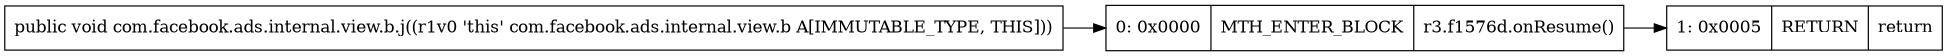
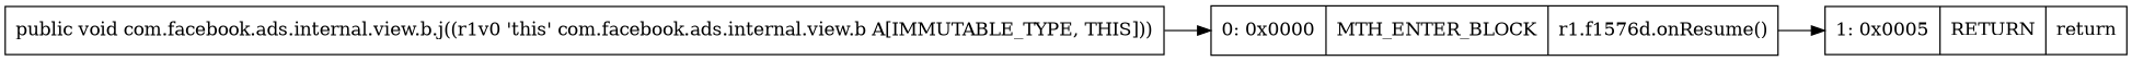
  digraph {
    rankdir=LR
    node [shape=record]
-   n1 [label="{0\:\ 0x0000|MTH_ENTER_BLOCK\l|r3.f1576d.onResume()\l}"]
+   n1 [label="{0\:\ 0x0000|MTH_ENTER_BLOCK\l|r1.f1576d.onResume()\l}"]
    n2 [label="{1\:\ 0x0005|RETURN\l|return\l}"]
    n3 [label="{public void com.facebook.ads.internal.view.b.j((r1v0 'this' com.facebook.ads.internal.view.b A[IMMUTABLE_TYPE, THIS])) }"]
    n1 -> n2
    n3 -> n1
  }
